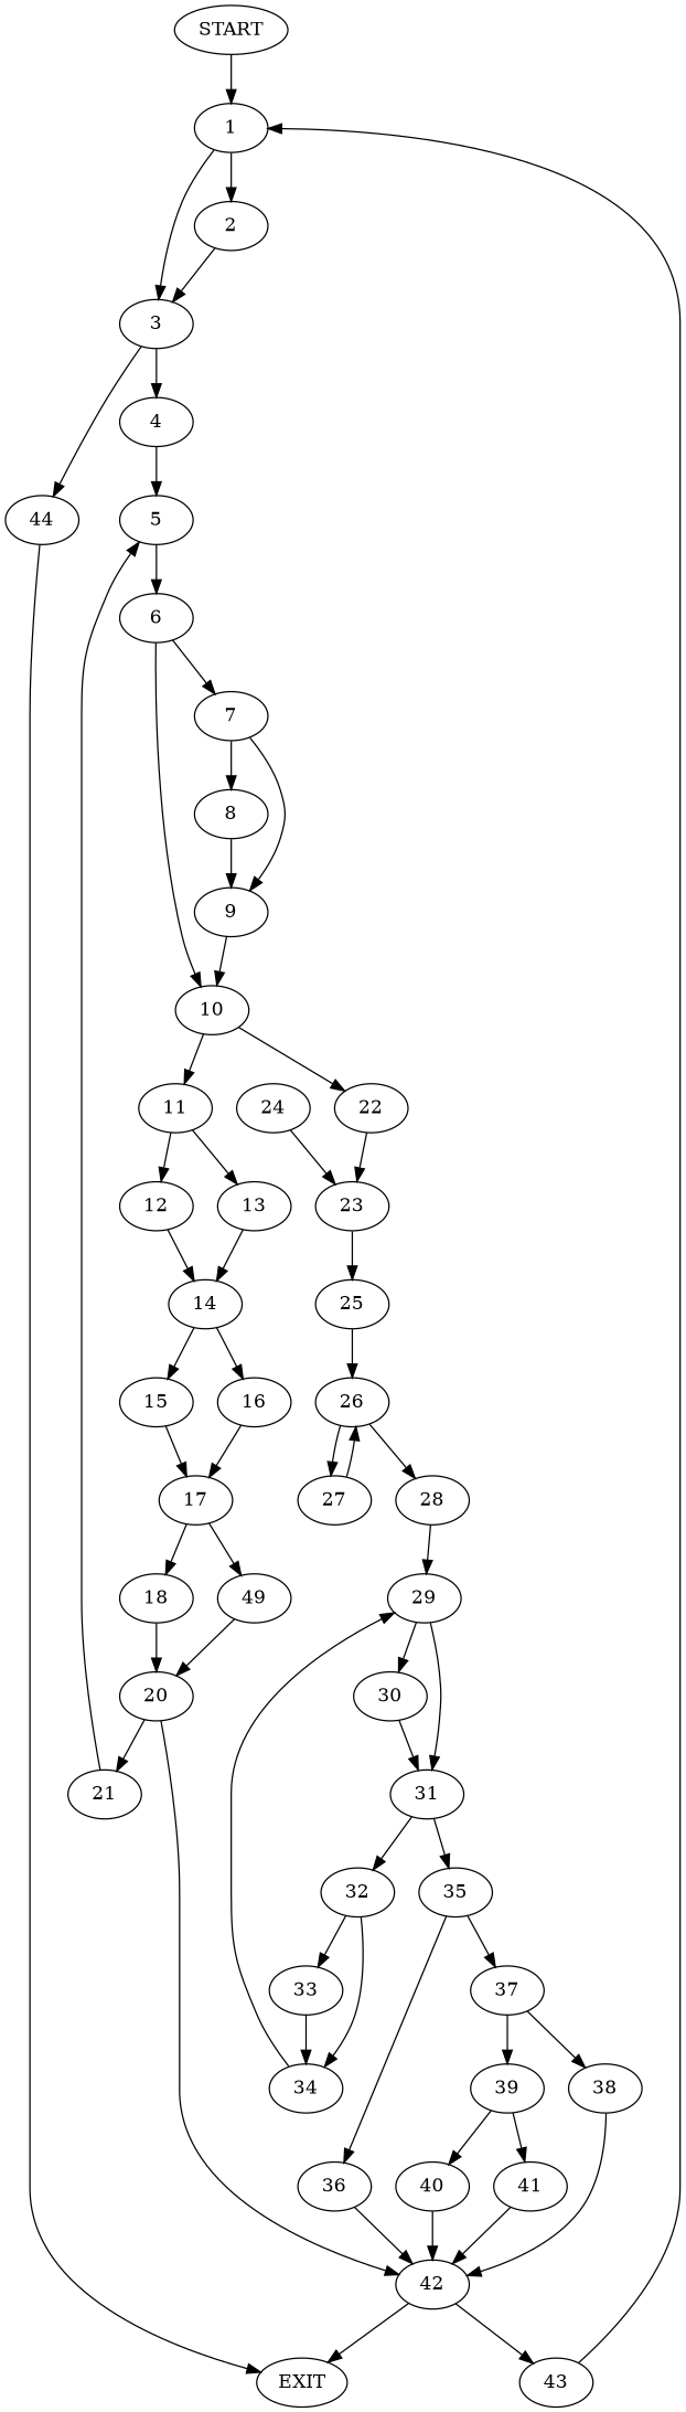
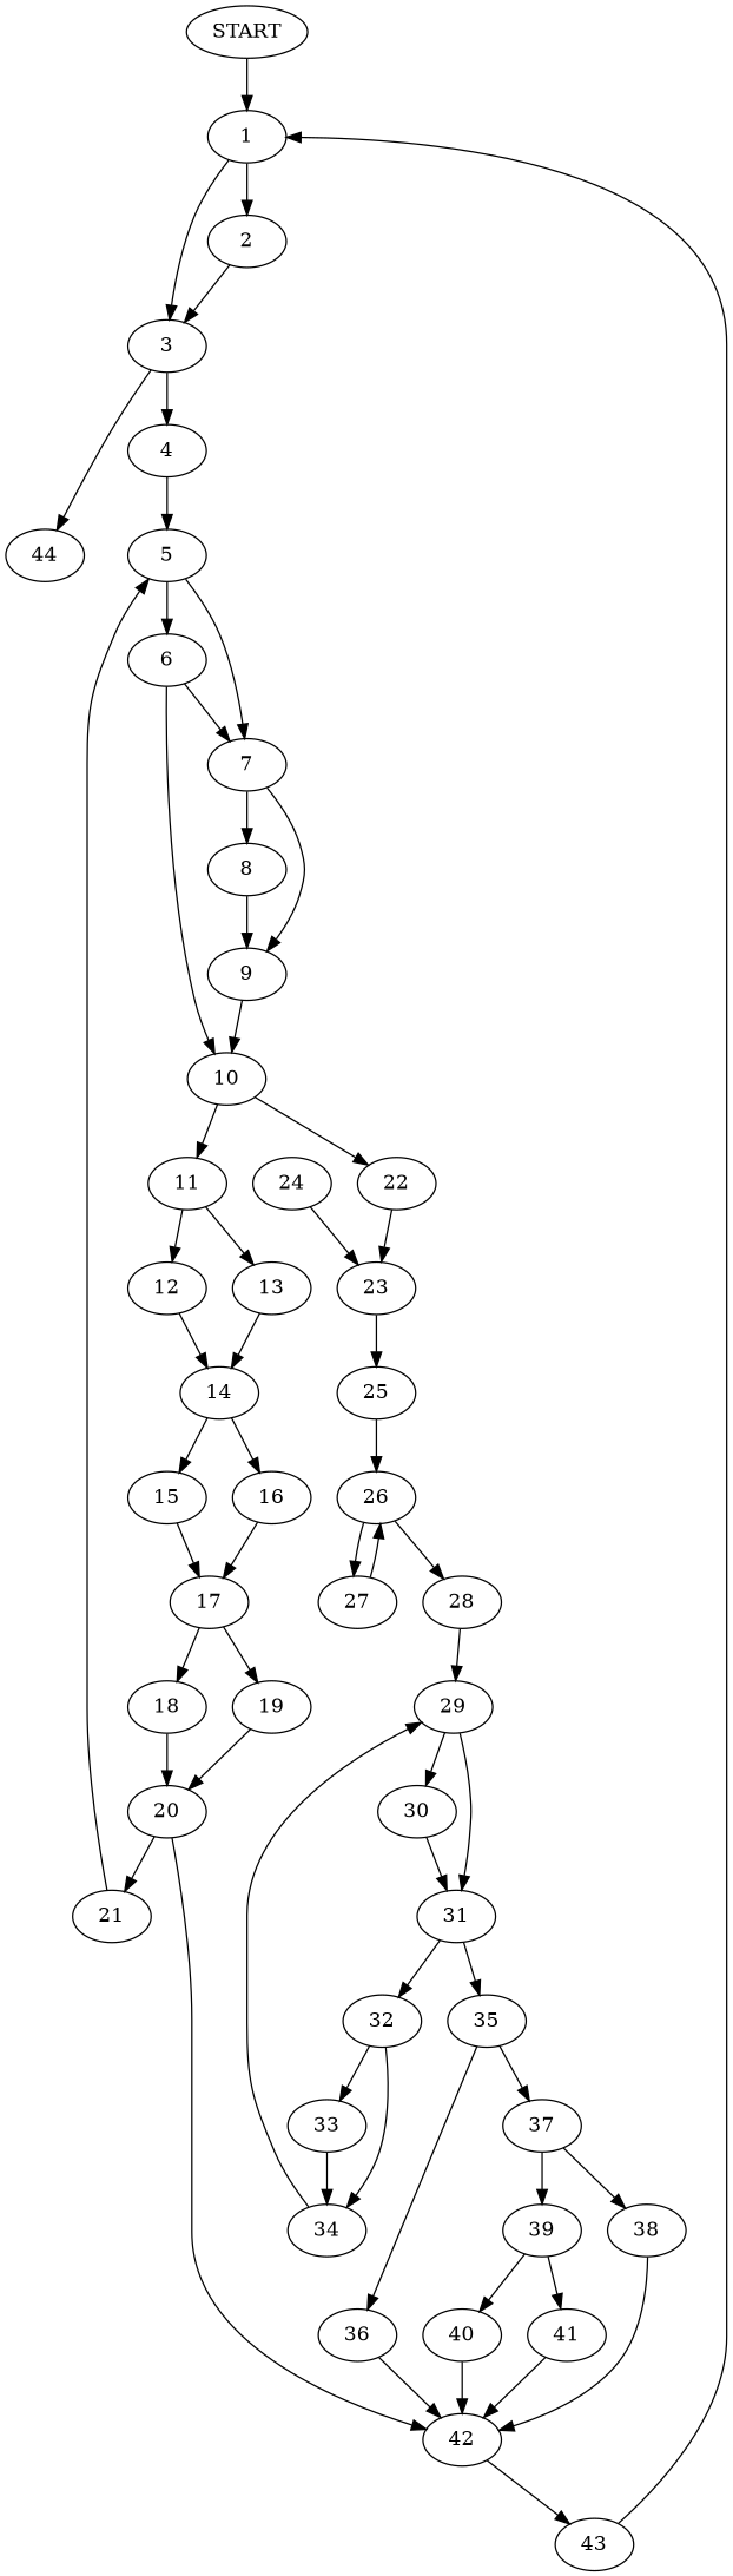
  digraph {
    n1 [label=START]
    1
    2
    3
    4
    44
    5
-   n8 [label=EXIT]
    6
    7
    10
    8
    9
    11
    22
    12
    13
    23
    14
    15
    16
    17
    18
-   19 [label=49]
+   19
    20
    21
    42
    43
    25
    24
    26
    27
    28
    29
    30
    31
    32
    35
    33
    34
    36
    37
    38
    39
    40
    41
    n1 -> 1
    1 -> 2
    1 -> 3
    2 -> 3
    3 -> 4
    3 -> 44
    4 -> 5
-   44 -> n8
    5 -> 6
+   5 -> 7
    6 -> 7
    6 -> 10
    7 -> 8
    7 -> 9
    10 -> 11
    10 -> 22
    8 -> 9
    9 -> 10
    11 -> 12
    11 -> 13
    22 -> 23
    12 -> 14
    13 -> 14
    23 -> 25
    14 -> 15
    14 -> 16
    15 -> 17
    16 -> 17
    17 -> 18
    17 -> 19
    18 -> 20
    19 -> 20
    20 -> 21
    20 -> 42
    21 -> 5
-   42 -> n8
    42 -> 43
    43 -> 1
    25 -> 26
    24 -> 23
    26 -> 27
    26 -> 28
    27 -> 26
    28 -> 29
    29 -> 30
    29 -> 31
    30 -> 31
    31 -> 32
    31 -> 35
    32 -> 33
    32 -> 34
    35 -> 36
    35 -> 37
    33 -> 34
    34 -> 29
    36 -> 42
    37 -> 38
    37 -> 39
    38 -> 42
    39 -> 40
    39 -> 41
    40 -> 42
    41 -> 42
  }
